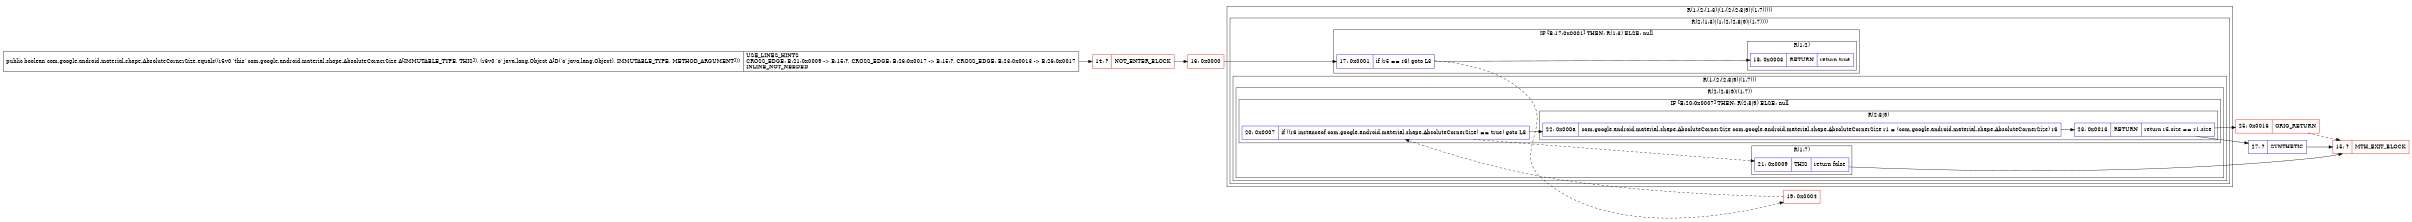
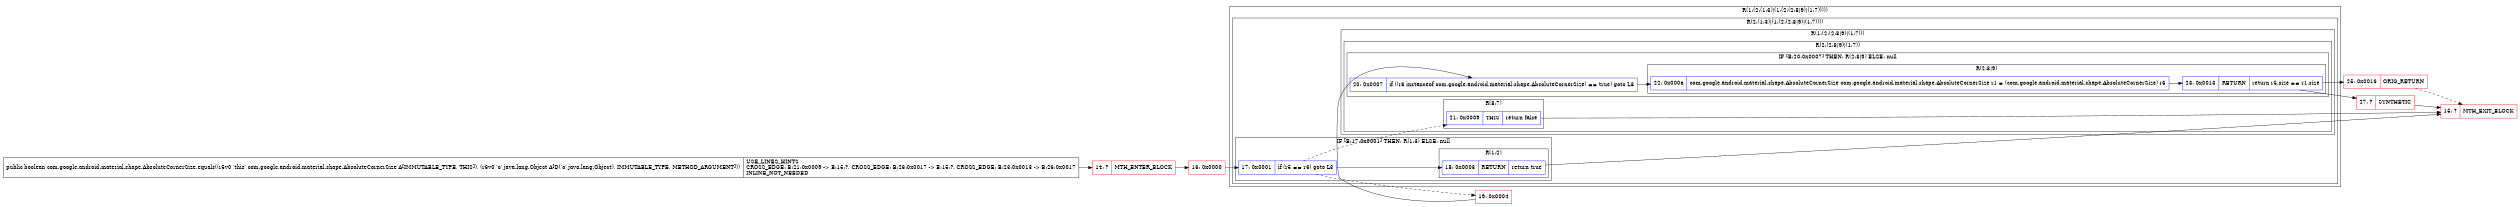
  digraph {
    rankdir=LR
    node [color=blue shape=record]
    n1 [label="{18\:\ 0x0003|RETURN\l|return true\l}"]
    n2 [label="{17\:\ 0x0001|if (r5 == r6) goto L3\l}"]
    n3 [label="{22\:\ 0x000a|com.google.android.material.shape.AbsoluteCornerSize com.google.android.material.shape.AbsoluteCornerSize r1 = (com.google.android.material.shape.AbsoluteCornerSize) r6\l}"]
    n4 [label="{23\:\ 0x0013|RETURN\l|return r5.size == r1.size\l}"]
    n5 [label="{20\:\ 0x0007|if ((r6 instanceof com.google.android.material.shape.AbsoluteCornerSize) == true) goto L8\l}"]
    n6 [label="{21\:\ 0x0009|THIS\l|return false\l}"]
    n7 [color=red label="{15\:\ ?|MTH_EXIT_BLOCK\l}"]
    n8 [color=red label="{19\:\ 0x0004}"]
    n9 [color=red label="{25\:\ 0x0016|ORIG_RETURN\l}"]
-   n10 [label="{27\:\ ?|SYNTHETIC\l}"]
-   n11 [color=red label="{14\:\ ?|NOT_ENTER_BLOCK\l}"]
+   n10 [color=red label="{27\:\ ?|SYNTHETIC\l}"]
+   n11 [color=red label="{14\:\ ?|MTH_ENTER_BLOCK\l}"]
    n12 [color=red label="{16\:\ 0x0000}"]
    n13 [label="{public boolean com.google.android.material.shape.AbsoluteCornerSize.equals((r5v0 'this' com.google.android.material.shape.AbsoluteCornerSize A[IMMUTABLE_TYPE, THIS]), (r6v0 'o' java.lang.Object A[D('o' java.lang.Object), IMMUTABLE_TYPE, METHOD_ARGUMENT]))  | USE_LINES_HINTS\lCROSS_EDGE: B:21:0x0009 \-\> B:15:?, CROSS_EDGE: B:26:0x0017 \-\> B:15:?, CROSS_EDGE: B:23:0x0013 \-\> B:26:0x0017\lINLINE_NOT_NEEDED\l}" color=""]
    subgraph cluster_1 {
      label="R(1:(2:(1:3)|(1:(2:(2:8|9)|(1:7)))))"
      subgraph cluster_2 {
        label="R(2:(1:3)|(1:(2:(2:8|9)|(1:7))))"
        subgraph cluster_3 {
          label="IF [B:17:0x0001] THEN: R(1:3) ELSE: null"
          n2
          subgraph cluster_4 {
            label="R(1:2)"
            n1
          }
        }
        subgraph cluster_5 {
          label="R(1:(2:(2:8|9)|(1:7)))"
          subgraph cluster_6 {
            label="R(2:(2:8|9)|(1:7))"
            subgraph cluster_7 {
              label="IF [B:20:0x0007] THEN: R(2:8|9) ELSE: null"
              n5
              subgraph cluster_8 {
                label="R(2:8|9)"
                n3
                n4
              }
            }
            subgraph cluster_9 {
-             label="R(1:7)"
+             label="R(8:7)"
              n6
            }
          }
        }
      }
    }
+   n1 -> n7
    n2 -> n1
    n2 -> n8 [style=dashed]
    n3 -> n4
    n4 -> n9
    n4 -> n10
    n5 -> n3
-   n5 -> n6 [style=dashed]
+   n2 -> n6 [style=dashed]
    n6 -> n7
-   n8 -> n5 [style=dashed]
+   n8 -> n5
    n9 -> n7 [style=dashed]
    n10 -> n7
    n11 -> n12
    n12 -> n2
    n13 -> n11
  }
